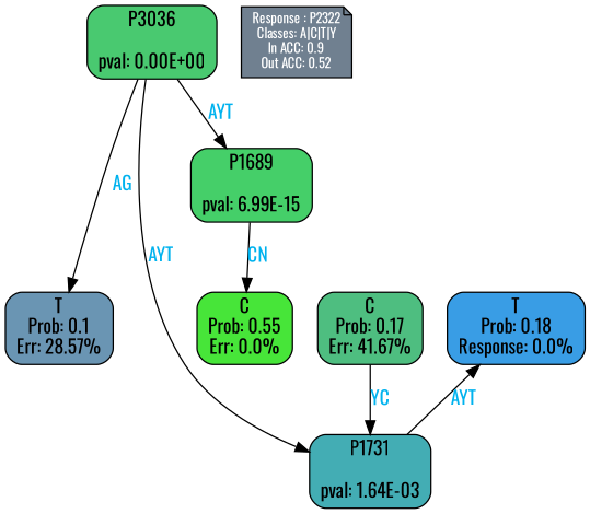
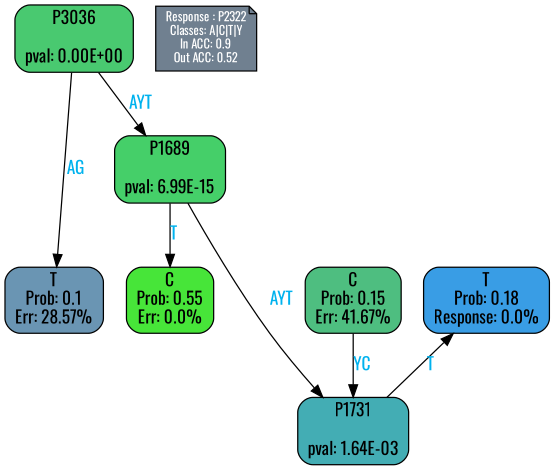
  digraph {
    fontname=Oswald
    ranksep=equally
    splines=polylines
    node [color=black fontname=Oswald shape=box style="filled, rounded"]
    edge [fontcolor=deepskyblue2 fontname=Oswald]
    n1 [fillcolor="#6a95b3" label="T\nProb: 0.1\nErr: 28.57%"]
-   n2 [fillcolor="#4ebe80" label="C\nProb: 0.17\nErr: 41.67%"]
+   n2 [fillcolor="#4ebe80" label="C\nProb: 0.15\nErr: 41.67%"]
    n3 [fillcolor="#399de5" label="T\nProb: 0.18\nResponse: 0.0%"]
    n4 [fillcolor="#47e539" label="C\nProb: 0.55\nErr: 0.0%"]
    n5 [align=left fillcolor=slategray fontcolor=white fontsize=10 label="Response : P2322\nClasses: A|C|T|Y\nIn ACC: 0.9\nOut ACC: 0.52\n" shape=note style=filled]
    n6 [fillcolor="#49c970" label="P3036\n\npval: 0.00E+00"]
    n7 [fillcolor="#43adb4" label="P1731\n\npval: 1.64E-03"]
    n8 [fillcolor="#45cf69" label="P1689\n\npval: 6.99E-15"]
    subgraph sub_1 {
      rank=same
      n1
      n2
      n3
      n4
    }
    subgraph sub_2 {
      rank=same
      n5
      n6
    }
    n2 -> n7 [label=YC]
    n6 -> n1 [label=AG]
    n6 -> n8 [label=AYT]
-   n7 -> n3 [label=AYT]
-   n8 -> n4 [label=CN]
-   n6 -> n7 [label=AYT]
+   n7 -> n3 [label=T]
+   n8 -> n4 [label=T]
+   n8 -> n7 [label=AYT]
  }
